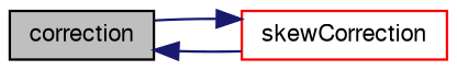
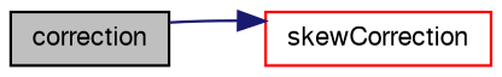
  digraph {
    rankdir=LR
    node [fontname=FreeSans fontsize=10 shape=record]
    edge [color=midnightblue dir=back fontname=FreeSans fontsize=10 labelfontname=FreeSans labelfontsize=10 style=solid]
    n1 [color=black fillcolor=grey75 fontcolor=black height=0.2 label=correction style=filled width=0.4]
    n2 [color=red height=0.2 label=skewCorrection width=0.4]
-   n1 -> n2
    n2 -> n1
  }
